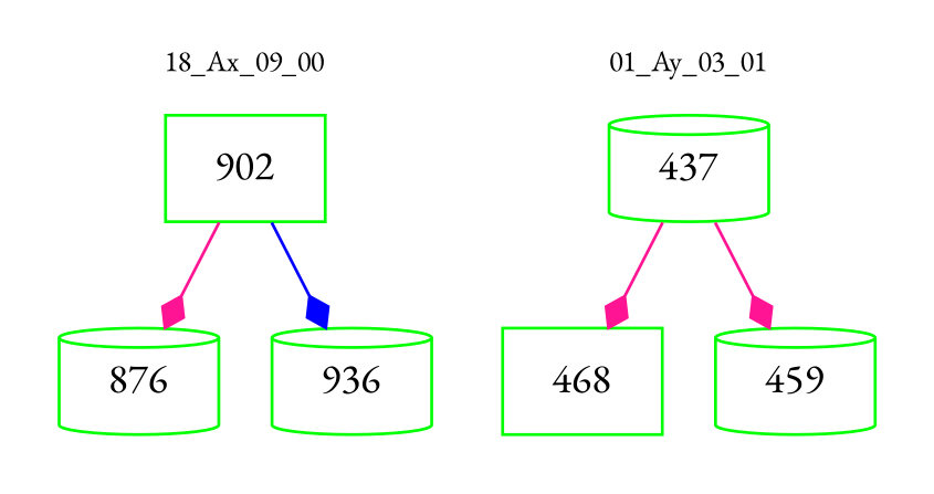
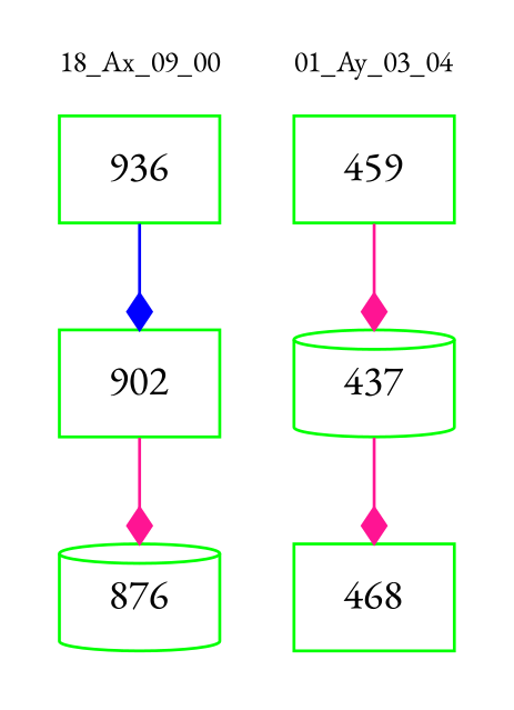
  digraph {
    fontname="EB Garamond"
    node [color=green fontname="EB Garamond" shape=box]
    edge [arrowhead=diamond color=deeppink fontname="EB Garamond"]
    n1 [label=902]
    n2 [label=876 shape=cylinder]
-   n3 [label=936 shape=cylinder]
+   n3 [label=936]
    n4 [label=437 shape=cylinder]
    n5 [label=468]
-   n6 [label=459 shape=cylinder]
+   n6 [label=459]
    subgraph cluster_1 {
      color=white
      fontsize=10
      label="18_Ax_09_00"
      n1
      n2
      n3
    }
    subgraph cluster_2 {
      color=white
      fontsize=10
-     label="01_Ay_03_01"
+     label="01_Ay_03_04"
      n4
      n5
      n6
    }
    n1 -> n2
-   n1 -> n3 [color=blue]
+   n3 -> n1 [color=blue]
    n4 -> n5
-   n4 -> n6
+   n6 -> n4
  }
